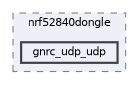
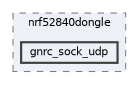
  digraph {
    compound=true
-   n1 [color=grey25 fillcolor="#edf0f7" fontname=Helvetica fontsize=10 height=0.2 label=gnrc_udp_udp shape=box style="filled,bold" width=0.4]
+   n1 [color=grey25 fillcolor="#edf0f7" fontname=Helvetica fontsize=10 height=0.2 label=gnrc_sock_udp shape=box style="filled,bold" width=0.4]
    subgraph cluster_1 {
      bgcolor="#edf0f7"
      fontname=Helvetica
      fontsize=10
      label=nrf52840dongle
      pencolor=grey50
      style="filled,dashed"
      n1
    }
  }
